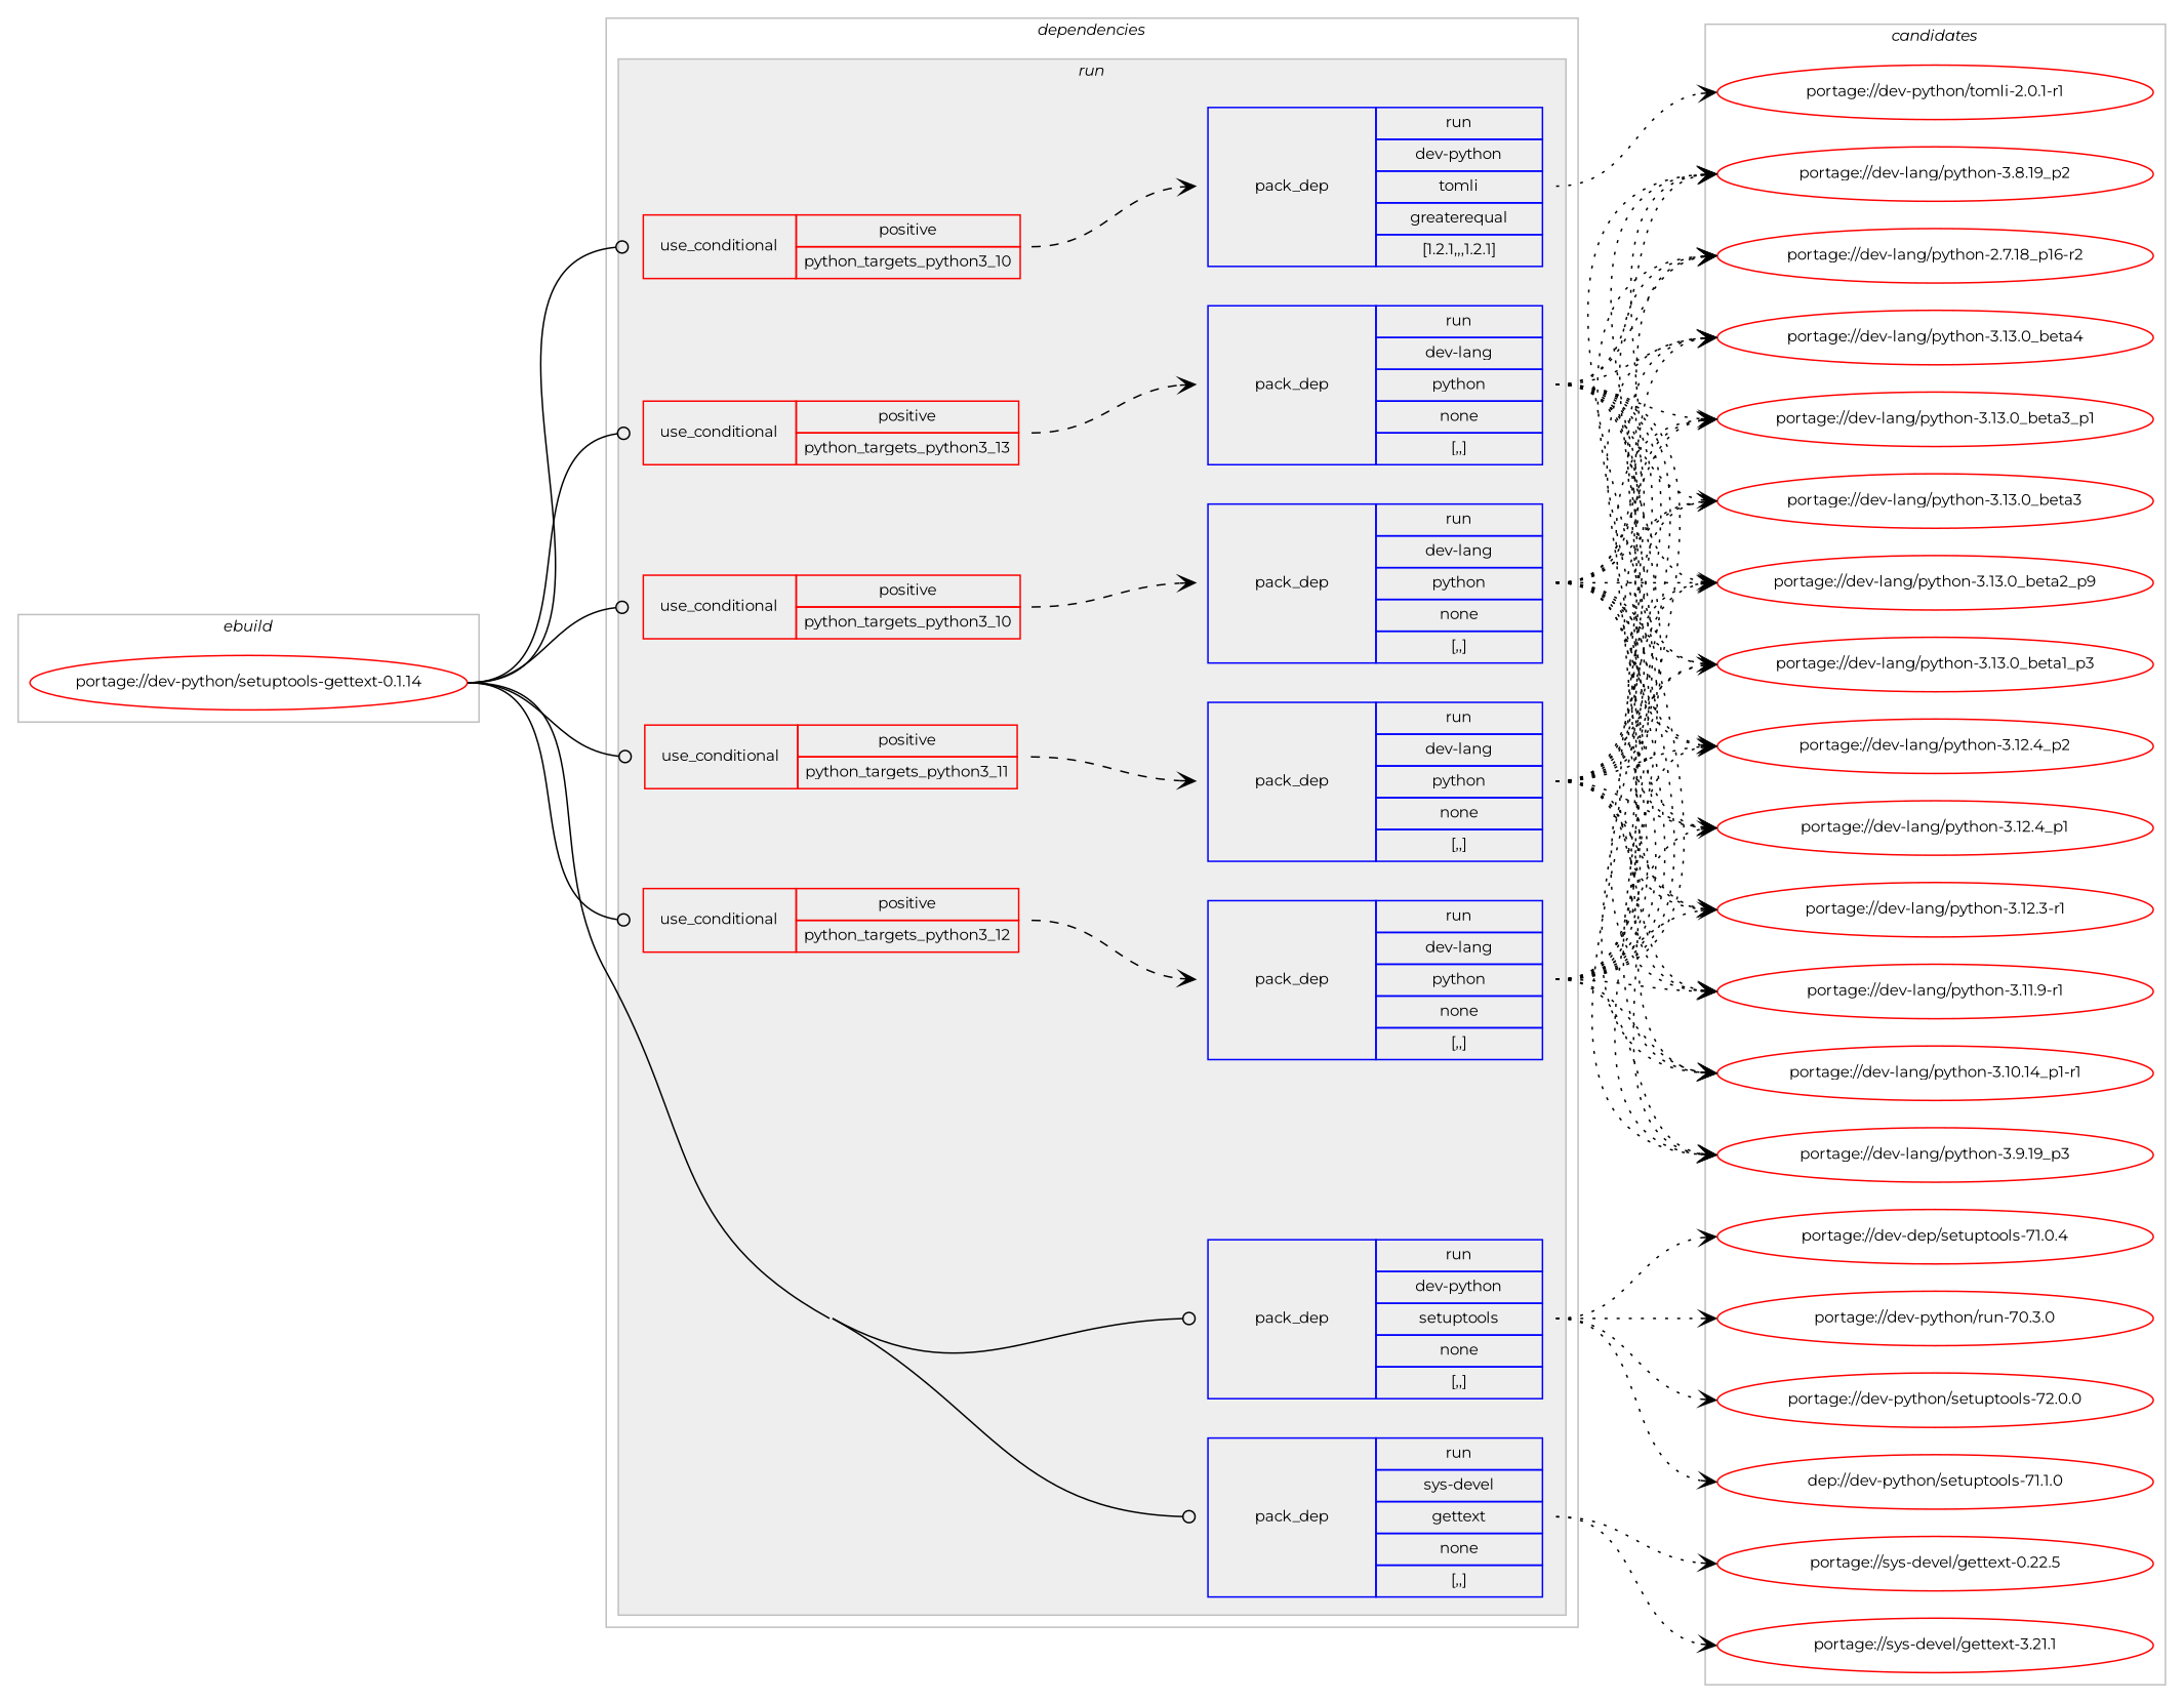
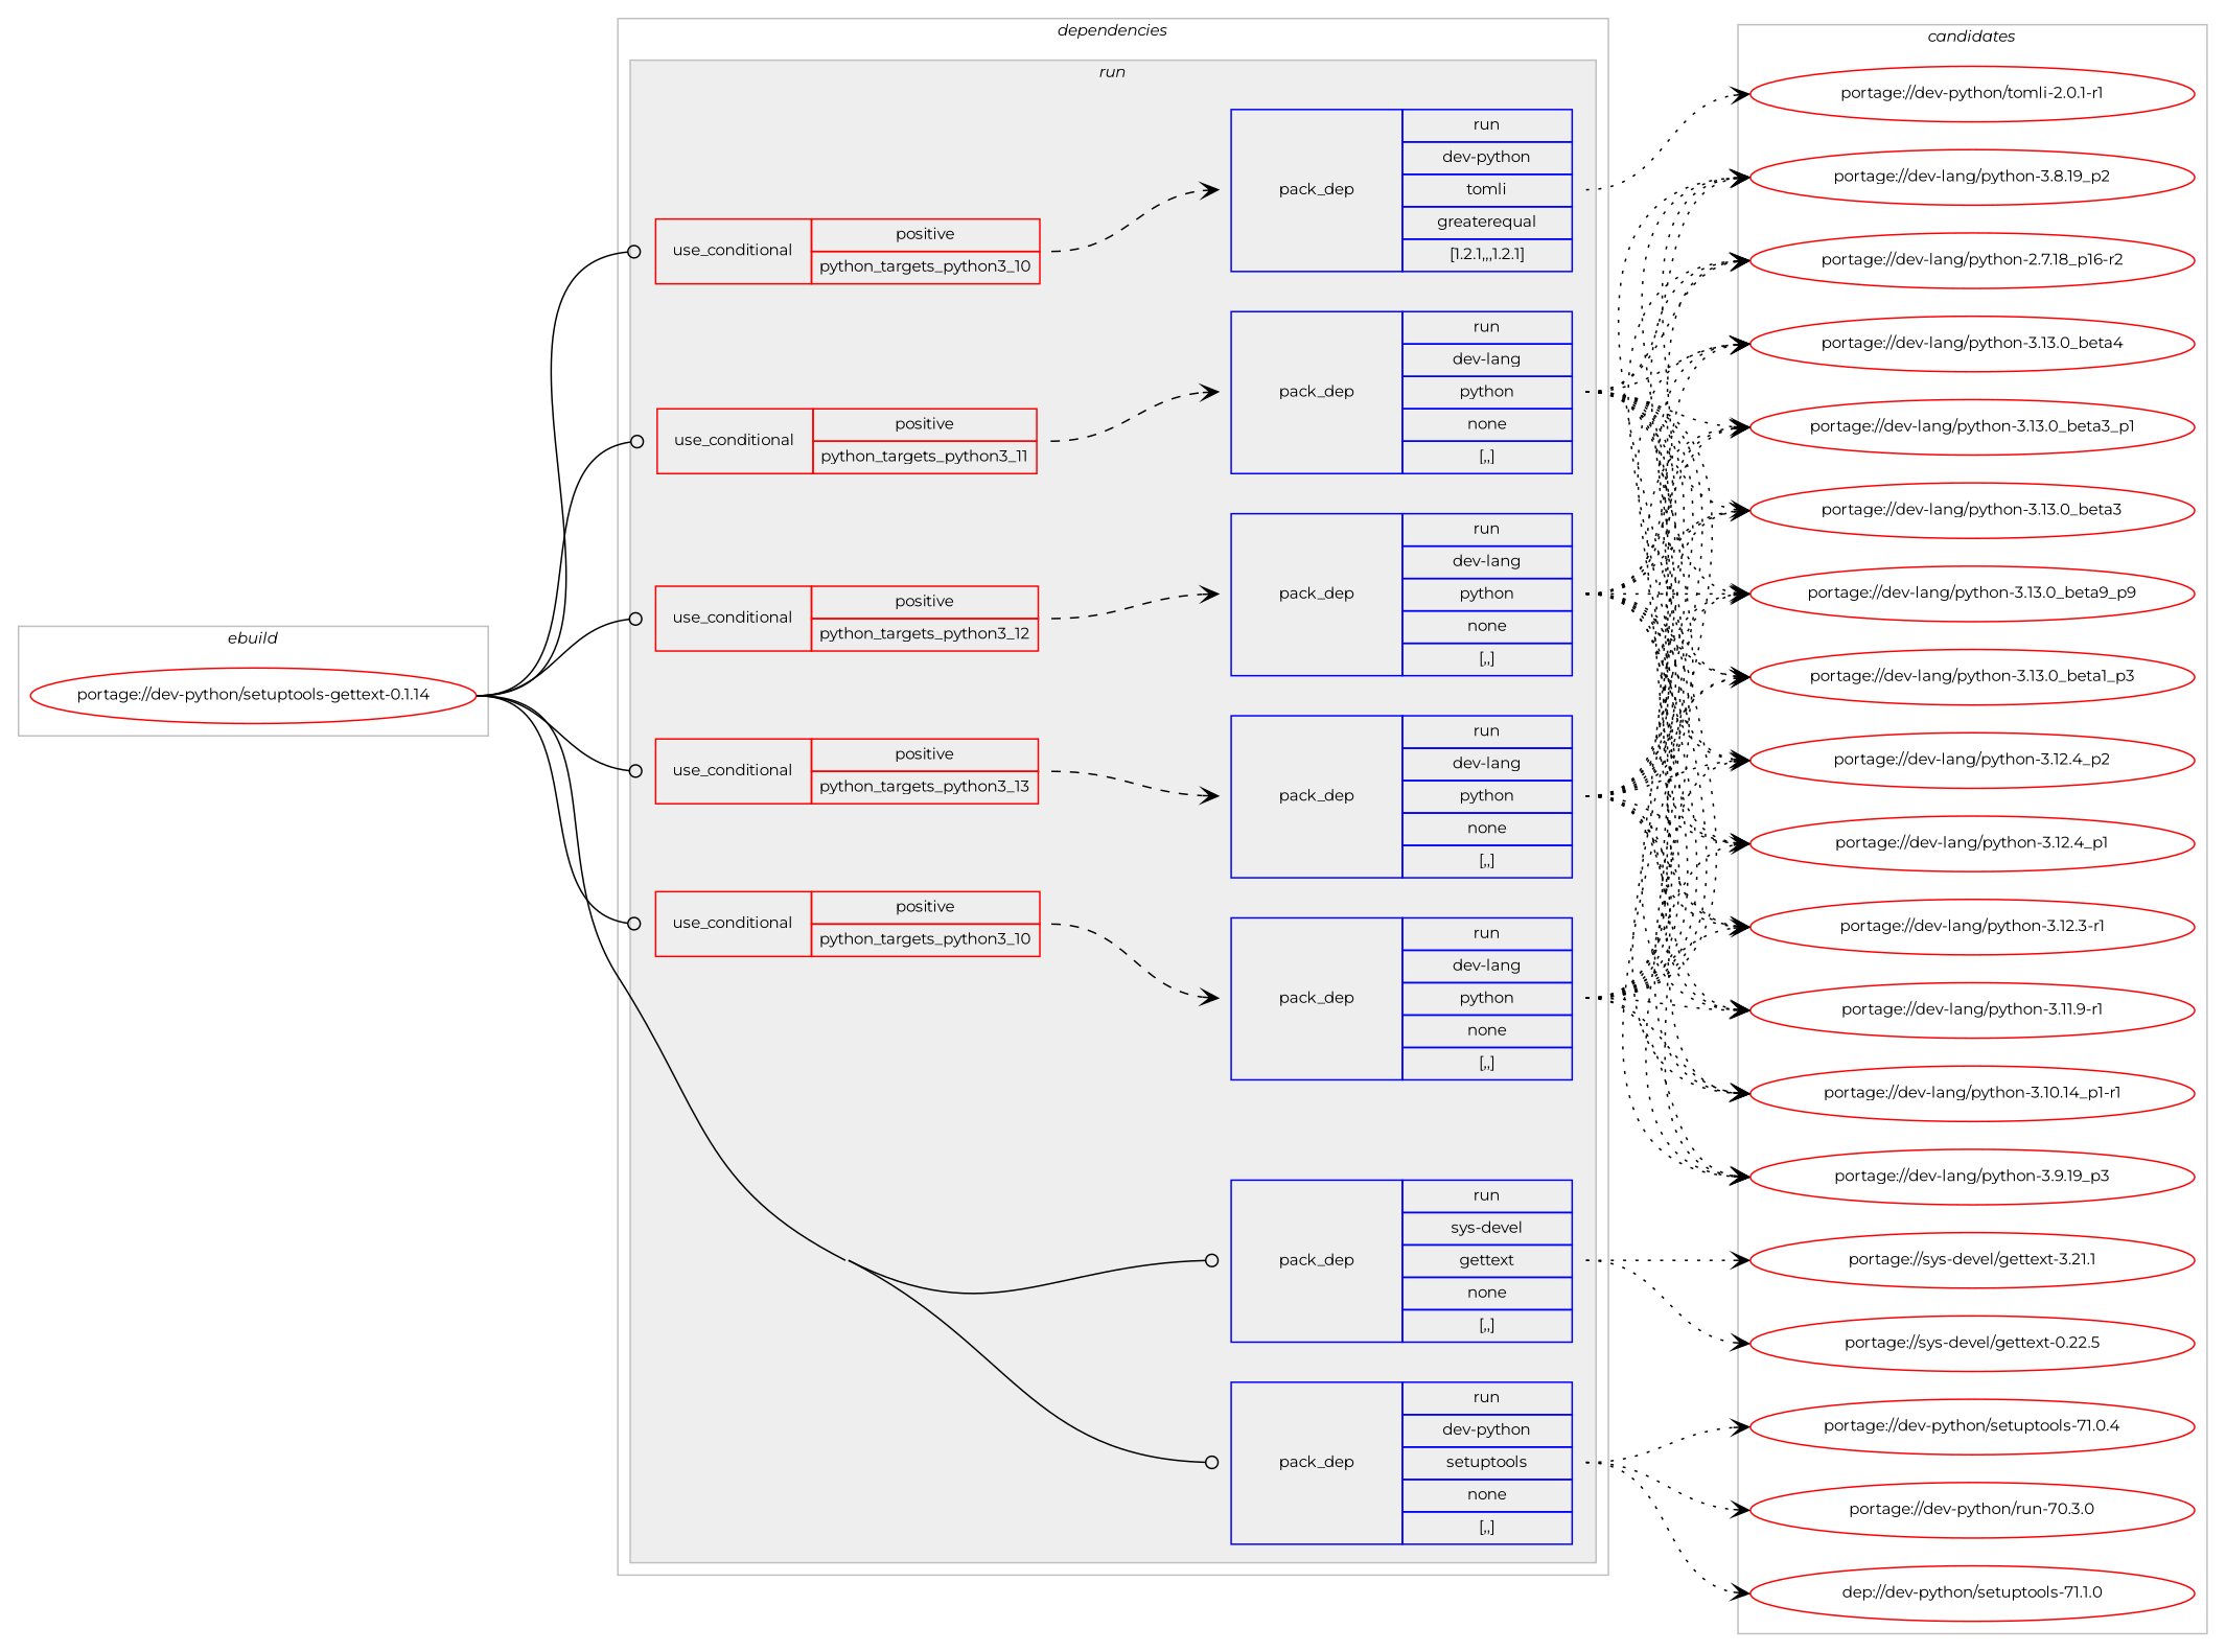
  digraph {
    compound=true
    concentrate=true
    fontname=Montserrat
    fontsize=10
    newrank=true
    rankdir=LR
    ranksep=1.5
    node [color=red fontname=Montserrat fontsize=10]
    edge [arrowhead=vee fontname=Montserrat headport=w style=dotted tailport=e weight=100]
    n1 [label="portage://dev-python/setuptools-gettext-0.1.14" width=4]
    n2 [color=blue label=<<TABLE BORDER="0" CELLBORDER="1" CELLSPACING="0" CELLPADDING="4" WIDTH="220"><TR><TD ROWSPAN="6" CELLPADDING="30">pack_dep</TD></TR><TR><TD WIDTH="110">run</TD></TR><TR><TD>dev-lang</TD></TR><TR><TD>python</TD></TR><TR><TD>none</TD></TR><TR><TD>[,,]</TD></TR></TABLE>> shape=none]
    n3 [label=<<TABLE BORDER="0" CELLBORDER="1" CELLSPACING="0" CELLPADDING="4"><TR><TD ROWSPAN="3" CELLPADDING="10">use_conditional</TD></TR><TR><TD>positive</TD></TR><TR><TD>python_targets_python3_10</TD></TR></TABLE>> shape=none]
    n4 [color=blue label=<<TABLE BORDER="0" CELLBORDER="1" CELLSPACING="0" CELLPADDING="4" WIDTH="220"><TR><TD ROWSPAN="6" CELLPADDING="30">pack_dep</TD></TR><TR><TD WIDTH="110">run</TD></TR><TR><TD>dev-python</TD></TR><TR><TD>tomli</TD></TR><TR><TD>greaterequal</TD></TR><TR><TD>[1.2.1,,,1.2.1]</TD></TR></TABLE>> shape=none]
    n5 [label=<<TABLE BORDER="0" CELLBORDER="1" CELLSPACING="0" CELLPADDING="4"><TR><TD ROWSPAN="3" CELLPADDING="10">use_conditional</TD></TR><TR><TD>positive</TD></TR><TR><TD>python_targets_python3_10</TD></TR></TABLE>> shape=none]
    n6 [color=blue label=<<TABLE BORDER="0" CELLBORDER="1" CELLSPACING="0" CELLPADDING="4" WIDTH="220"><TR><TD ROWSPAN="6" CELLPADDING="30">pack_dep</TD></TR><TR><TD WIDTH="110">run</TD></TR><TR><TD>dev-lang</TD></TR><TR><TD>python</TD></TR><TR><TD>none</TD></TR><TR><TD>[,,]</TD></TR></TABLE>> shape=none]
    n7 [label=<<TABLE BORDER="0" CELLBORDER="1" CELLSPACING="0" CELLPADDING="4"><TR><TD ROWSPAN="3" CELLPADDING="10">use_conditional</TD></TR><TR><TD>positive</TD></TR><TR><TD>python_targets_python3_11</TD></TR></TABLE>> shape=none]
    n8 [color=blue label=<<TABLE BORDER="0" CELLBORDER="1" CELLSPACING="0" CELLPADDING="4" WIDTH="220"><TR><TD ROWSPAN="6" CELLPADDING="30">pack_dep</TD></TR><TR><TD WIDTH="110">run</TD></TR><TR><TD>dev-lang</TD></TR><TR><TD>python</TD></TR><TR><TD>none</TD></TR><TR><TD>[,,]</TD></TR></TABLE>> shape=none]
    n9 [label=<<TABLE BORDER="0" CELLBORDER="1" CELLSPACING="0" CELLPADDING="4"><TR><TD ROWSPAN="3" CELLPADDING="10">use_conditional</TD></TR><TR><TD>positive</TD></TR><TR><TD>python_targets_python3_12</TD></TR></TABLE>> shape=none]
    n10 [color=blue label=<<TABLE BORDER="0" CELLBORDER="1" CELLSPACING="0" CELLPADDING="4" WIDTH="220"><TR><TD ROWSPAN="6" CELLPADDING="30">pack_dep</TD></TR><TR><TD WIDTH="110">run</TD></TR><TR><TD>dev-lang</TD></TR><TR><TD>python</TD></TR><TR><TD>none</TD></TR><TR><TD>[,,]</TD></TR></TABLE>> shape=none]
    n11 [label=<<TABLE BORDER="0" CELLBORDER="1" CELLSPACING="0" CELLPADDING="4"><TR><TD ROWSPAN="3" CELLPADDING="10">use_conditional</TD></TR><TR><TD>positive</TD></TR><TR><TD>python_targets_python3_13</TD></TR></TABLE>> shape=none]
    n12 [color=blue label=<<TABLE BORDER="0" CELLBORDER="1" CELLSPACING="0" CELLPADDING="4" WIDTH="220"><TR><TD ROWSPAN="6" CELLPADDING="30">pack_dep</TD></TR><TR><TD WIDTH="110">run</TD></TR><TR><TD>dev-python</TD></TR><TR><TD>setuptools</TD></TR><TR><TD>none</TD></TR><TR><TD>[,,]</TD></TR></TABLE>> shape=none]
    n13 [color=blue label=<<TABLE BORDER="0" CELLBORDER="1" CELLSPACING="0" CELLPADDING="4" WIDTH="220"><TR><TD ROWSPAN="6" CELLPADDING="30">pack_dep</TD></TR><TR><TD WIDTH="110">run</TD></TR><TR><TD>sys-devel</TD></TR><TR><TD>gettext</TD></TR><TR><TD>none</TD></TR><TR><TD>[,,]</TD></TR></TABLE>> shape=none]
    n14 [label="portage://dev-lang/python-3.13.0_beta4" width=4]
    n15 [label="portage://dev-lang/python-3.13.0_beta3_p1" width=4]
    n16 [label="portage://dev-lang/python-3.13.0_beta3" width=4]
-   n17 [label="portage://dev-lang/python-3.13.0_beta2_p9" width=4]
+   n17 [label="portage://dev-lang/python-3.13.0_beta9_p9" width=4]
    n18 [label="portage://dev-lang/python-3.13.0_beta1_p3" width=4]
    n19 [label="portage://dev-lang/python-3.12.4_p2" width=4]
    n20 [label="portage://dev-lang/python-3.12.4_p1" width=4]
    n21 [label="portage://dev-lang/python-3.12.3-r1" width=4]
    n22 [label="portage://dev-lang/python-3.11.9-r1" width=4]
    n23 [label="portage://dev-lang/python-3.10.14_p1-r1" width=4]
    n24 [label="portage://dev-lang/python-3.9.19_p3" width=4]
    n25 [label="portage://dev-lang/python-3.8.19_p2" width=4]
    n26 [label="portage://dev-lang/python-2.7.18_p16-r2" width=4]
    n27 [label="portage://dev-python/tomli-2.0.1-r1" width=4]
-   n28 [label="portage://dev-python/setuptools-72.0.0" width=4]
    n29 [label="dep://dev-python/setuptools-71.1.0" width=4]
-   n30 [label="portage://dev-dep/setuptools-71.0.4" width=4]
+   n30 [label="portage://dev-python/setuptools-71.0.4" width=4]
    n31 [label="portage://dev-python/run-70.3.0" width=4]
    n32 [label="portage://sys-devel/gettext-0.22.5" width=4]
    n33 [label="portage://sys-devel/gettext-3.21.1" width=4]
    subgraph cluster_1 {
      color=gray
      label=<<i>ebuild</i>>
      n1
    }
    subgraph cluster_2 {
      color=gray
      label=<<i>dependencies</i>>
      subgraph cluster_3 {
        color=gray
        fillcolor="#eeeeee"
        label=<<i>compile</i>>
        style=filled
      }
      subgraph cluster_4 {
        color=gray
        fillcolor="#eeeeee"
        label=<<i>compile and run</i>>
        style=filled
      }
      subgraph cluster_5 {
        color=gray
        fillcolor="#eeeeee"
        label=<<i>run</i>>
        style=filled
        subgraph sub_6 {
          color=gray
          fillcolor="#eeeeee"
          label=<<i>run</i>>
          style=filled
          n3
          subgraph sub_7 {
            color=gray
            fillcolor="#eeeeee"
            label=<<i>run</i>>
            style=filled
            n2
          }
        }
        subgraph sub_8 {
          color=gray
          fillcolor="#eeeeee"
          label=<<i>run</i>>
          style=filled
          n5
          subgraph sub_9 {
            color=gray
            fillcolor="#eeeeee"
            label=<<i>run</i>>
            style=filled
            n4
          }
        }
        subgraph sub_10 {
          color=gray
          fillcolor="#eeeeee"
          label=<<i>run</i>>
          style=filled
          n7
          subgraph sub_11 {
            color=gray
            fillcolor="#eeeeee"
            label=<<i>run</i>>
            style=filled
            n6
          }
        }
        subgraph sub_12 {
          color=gray
          fillcolor="#eeeeee"
          label=<<i>run</i>>
          style=filled
          n9
          subgraph sub_13 {
            color=gray
            fillcolor="#eeeeee"
            label=<<i>run</i>>
            style=filled
            n8
          }
        }
        subgraph sub_14 {
          color=gray
          fillcolor="#eeeeee"
          label=<<i>run</i>>
          style=filled
          n11
          subgraph sub_15 {
            color=gray
            fillcolor="#eeeeee"
            label=<<i>run</i>>
            style=filled
            n10
          }
        }
        subgraph sub_16 {
          color=gray
          fillcolor="#eeeeee"
          label=<<i>run</i>>
          style=filled
          n12
        }
        subgraph sub_17 {
          color=gray
          fillcolor="#eeeeee"
          label=<<i>run</i>>
          style=filled
          n13
        }
      }
    }
    subgraph cluster_18 {
      color=gray
      label=<<i>candidates</i>>
      rank=same
      subgraph sub_19 {
        color=black
        label=<<i>candidates</i>>
        nodesep=1
        rank=same
        n14
        n15
        n16
        n17
        n18
        n19
        n20
        n21
        n22
        n23
        n24
        n25
        n26
      }
      subgraph sub_20 {
        color=black
        label=<<i>candidates</i>>
        nodesep=1
        rank=same
        n27
      }
      subgraph sub_21 {
        color=black
        label=<<i>candidates</i>>
        nodesep=1
        rank=same
        n14
        n15
        n16
        n17
        n18
        n19
        n20
        n21
        n22
        n23
        n24
        n25
        n26
      }
      subgraph sub_22 {
        color=black
        label=<<i>candidates</i>>
        nodesep=1
        rank=same
        n14
        n15
        n16
        n17
        n18
        n19
        n20
        n21
        n22
        n23
        n24
        n25
        n26
      }
      subgraph sub_23 {
        color=black
        label=<<i>candidates</i>>
        nodesep=1
        rank=same
        n14
        n15
        n16
        n17
        n18
        n19
        n20
        n21
        n22
        n23
        n24
        n25
        n26
      }
      subgraph sub_24 {
        color=black
        label=<<i>candidates</i>>
        nodesep=1
        rank=same
-       n28
        n29
        n30
        n31
      }
      subgraph sub_25 {
        color=black
        label=<<i>candidates</i>>
        nodesep=1
        rank=same
        n32
        n33
      }
    }
    n1 -> n3 [arrowhead=odot style=solid weight=20]
    n1 -> n5 [arrowhead=odot style=solid weight=20]
    n1 -> n7 [arrowhead=odot style=solid weight=20]
    n1 -> n9 [arrowhead=odot style=solid weight=20]
    n1 -> n11 [arrowhead=odot style=solid weight=20]
    n1 -> n12 [arrowhead=odot style=solid weight=20]
    n1 -> n13 [arrowhead=odot style=solid weight=20]
    n2 -> n14
    n2 -> n15
    n2 -> n16
    n2 -> n17
    n2 -> n18
    n2 -> n19
    n2 -> n20
    n2 -> n21
    n2 -> n22
    n2 -> n23
    n2 -> n24
    n2 -> n25
    n2 -> n26
    n3 -> n2 [style=dashed weight=20]
    n4 -> n27
    n5 -> n4 [style=dashed weight=20]
    n6 -> n14
    n6 -> n15
    n6 -> n16
    n6 -> n17
    n6 -> n18
    n6 -> n19
    n6 -> n20
    n6 -> n21
    n6 -> n22
    n6 -> n23
    n6 -> n24
    n6 -> n25
    n6 -> n26
    n7 -> n6 [style=dashed weight=20]
    n8 -> n14
    n8 -> n15
    n8 -> n16
    n8 -> n17
    n8 -> n18
    n8 -> n19
    n8 -> n20
    n8 -> n21
    n8 -> n22
    n8 -> n23
    n8 -> n24
    n8 -> n25
    n8 -> n26
    n9 -> n8 [style=dashed weight=20]
    n10 -> n14
    n10 -> n15
    n10 -> n16
    n10 -> n17
    n10 -> n18
    n10 -> n19
    n10 -> n20
    n10 -> n21
    n10 -> n22
    n10 -> n23
    n10 -> n24
    n10 -> n25
    n10 -> n26
    n11 -> n10 [style=dashed weight=20]
-   n12 -> n28
    n12 -> n29
    n12 -> n30
    n12 -> n31
    n13 -> n32
    n13 -> n33
  }
